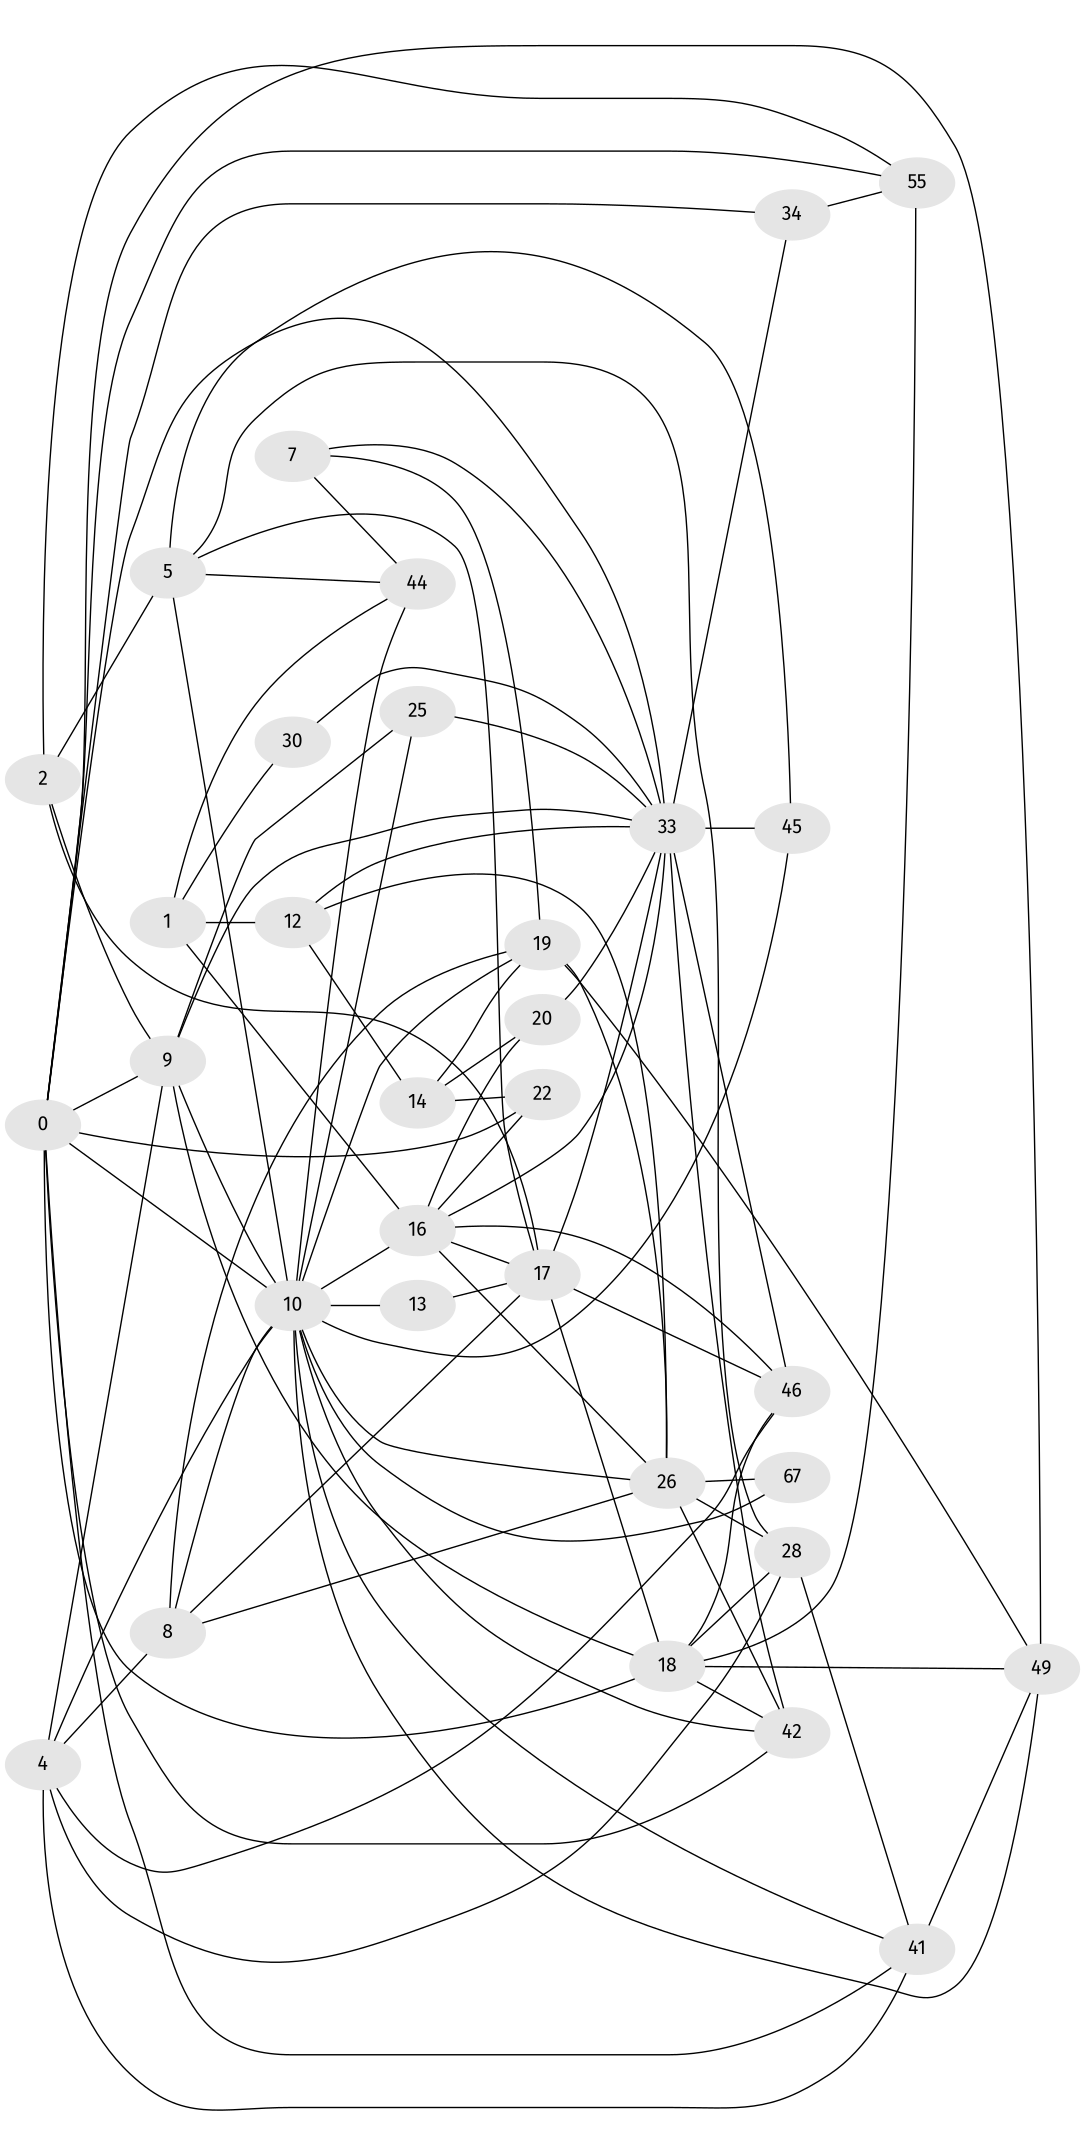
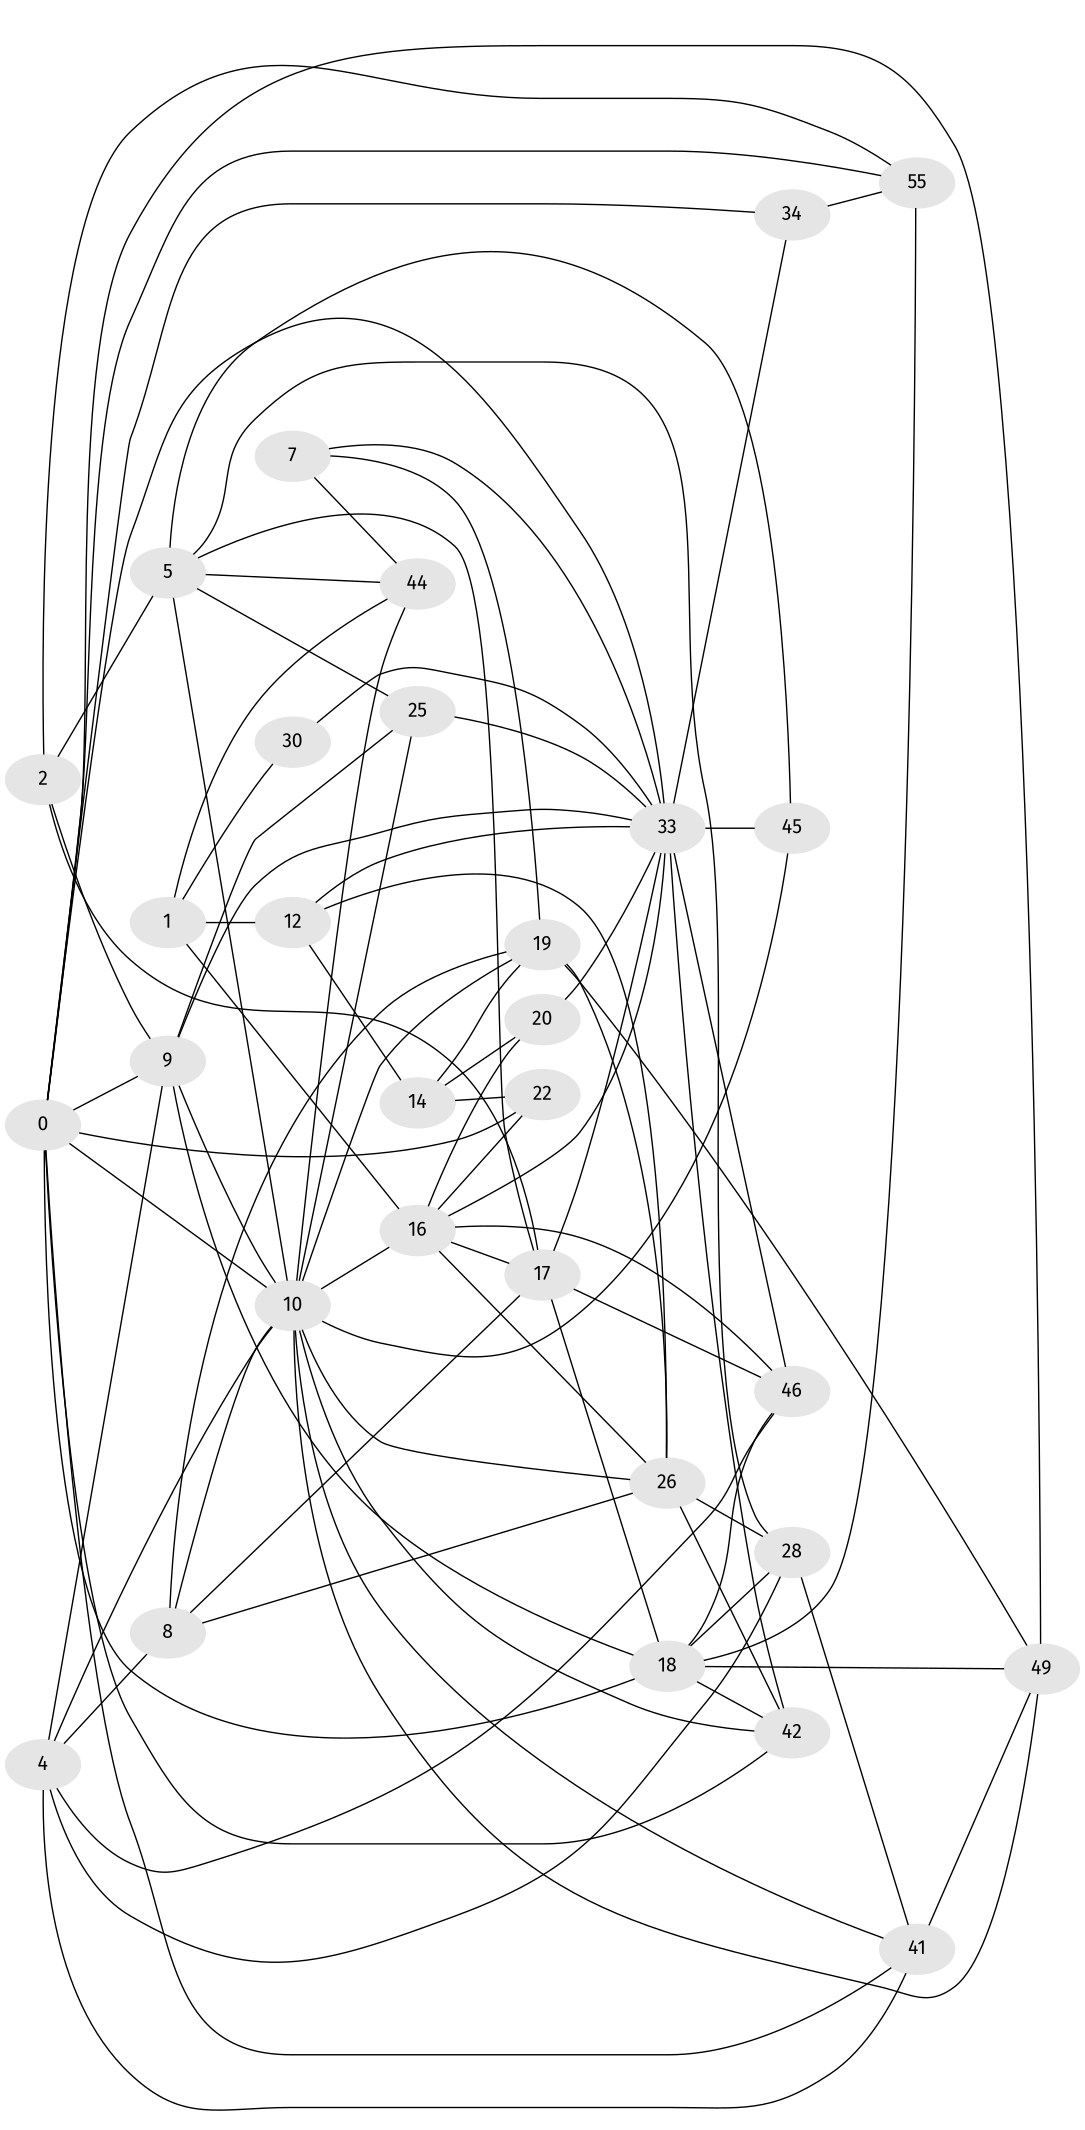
  graph {
    fontname="Fira Sans"
    rankdir=LR
    node [color=gray90 fontname="Fira Sans" style=filled]
    edge [fontname="Fira Sans"]
    1 [super="+24"]
    12 [super="+51"]
    16 [super="+29+23"]
    30
    44
    33 [super="+68+35"]
    26 [super="+31"]
    14
    17 [super="+66"]
    46 [super="+50"]
    22
    20
    5 [super="+57+59"]
    10 [super="+11+43"]
    28 [super="+54"]
    25
    45
    2
    9 [super="+39+21"]
    55
    18 [super="+40+32"]
    41 [super="+61"]
    42 [super="+47"]
    49
    19
-   13
-   67
    34
    4 [super="+58"]
    8 [super="+36+38"]
    n31 [label=0 super="+27"]
    7
    1 -- 12
    1 -- 16 [weight=2]
    1 -- 30
    1 -- 44
    12 -- 33 [weight=2]
    12 -- 26
    12 -- 14
    16 -- 33
    16 -- 26
    16 -- 17
    16 -- 46
    16 -- 22
    16 -- 20
    30 -- 33
    33 -- 46
    33 -- 45
    33 -- 42
    33 -- 34
    26 -- 28
    26 -- 42
-   26 -- 67
    14 -- 22
    14 -- 20
    14 -- 19
    17 -- 33
    17 -- 46
    17 -- 18
    20 -- 33
    5 -- 44
    5 -- 17 [weight=2]
    5 -- 10 [weight=2]
    5 -- 28
+   5 -- 25
    5 -- 45
    10 -- 16
    10 -- 44
    10 -- 26
    10 -- 25
    10 -- 45
    10 -- 41
    10 -- 42
    10 -- 49
    10 -- 19
-   10 -- 13
-   10 -- 67 [weight=2]
    28 -- 41
    25 -- 33
    2 -- 17
    2 -- 5
    2 -- 9
    2 -- 55
    9 -- 33
    9 -- 10
    9 -- 25
    9 -- 18
    18 -- 46
    18 -- 28
    18 -- 55
    18 -- 42
    18 -- 49
    41 -- 49
    19 -- 26
    19 -- 49
-   13 -- 17
    34 -- 55
    4 -- 46
    4 -- 10
    4 -- 28
    4 -- 9
    4 -- 41
    4 -- 8
    8 -- 26 [weight=3]
    8 -- 17
    8 -- 10
    8 -- 19
    n31 -- 33
    n31 -- 22
    n31 -- 10
    n31 -- 9
    n31 -- 55
    n31 -- 18 [weight=2]
    n31 -- 41
    n31 -- 42
    n31 -- 49
    n31 -- 34
    7 -- 44
    7 -- 33
    7 -- 19
  }
